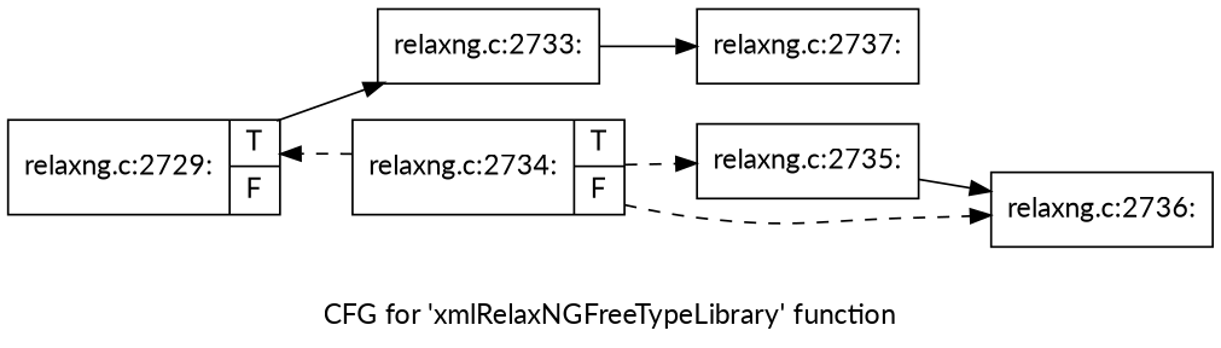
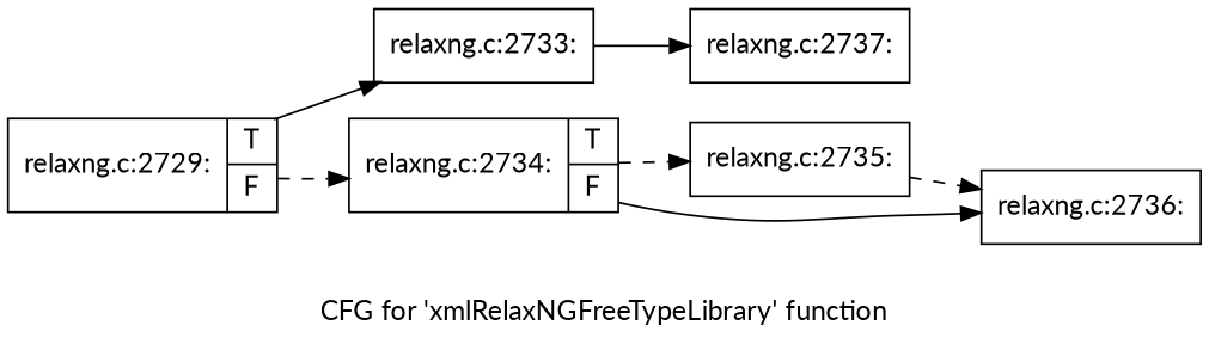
  digraph {
    fontname=Lato
    label="CFG for 'xmlRelaxNGFreeTypeLibrary' function"
    rankdir=LR
    node [fontname=Lato shape=record]
    edge [fontname=Lato style=solid]
    n1 [label="{relaxng.c:2729:|{<s0>T|<s1>F}}"]
    n2 [label="{relaxng.c:2733:}"]
    n3 [label="{relaxng.c:2734:|{<s0>T|<s1>F}}"]
    n4 [label="{relaxng.c:2737:}"]
    n5 [label="{relaxng.c:2735:}"]
    n6 [label="{relaxng.c:2736:}"]
    n1 -> n2
-   n3 -> n1 [style=dashed]
+   n1 -> n3 [style=dashed]
    n2 -> n4
    n3 -> n5 [style=dashed]
-   n3 -> n6 [style=dashed]
-   n5 -> n6
+   n3 -> n6
+   n5 -> n6 [style=dashed]
  }
